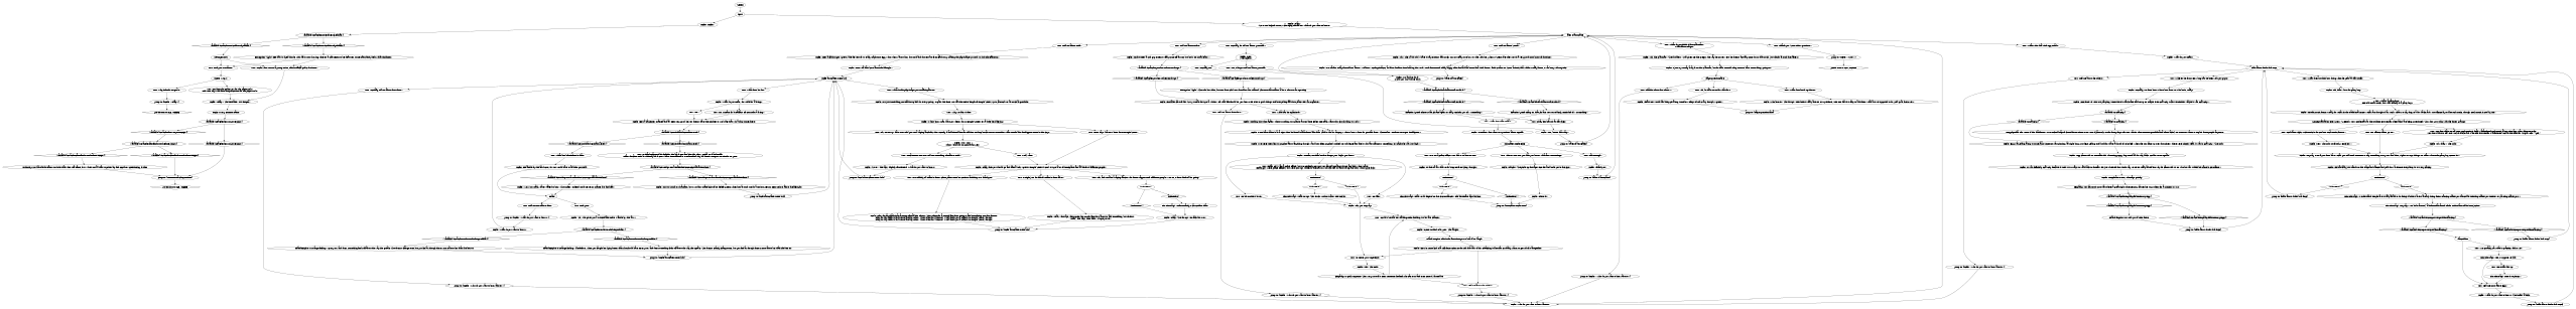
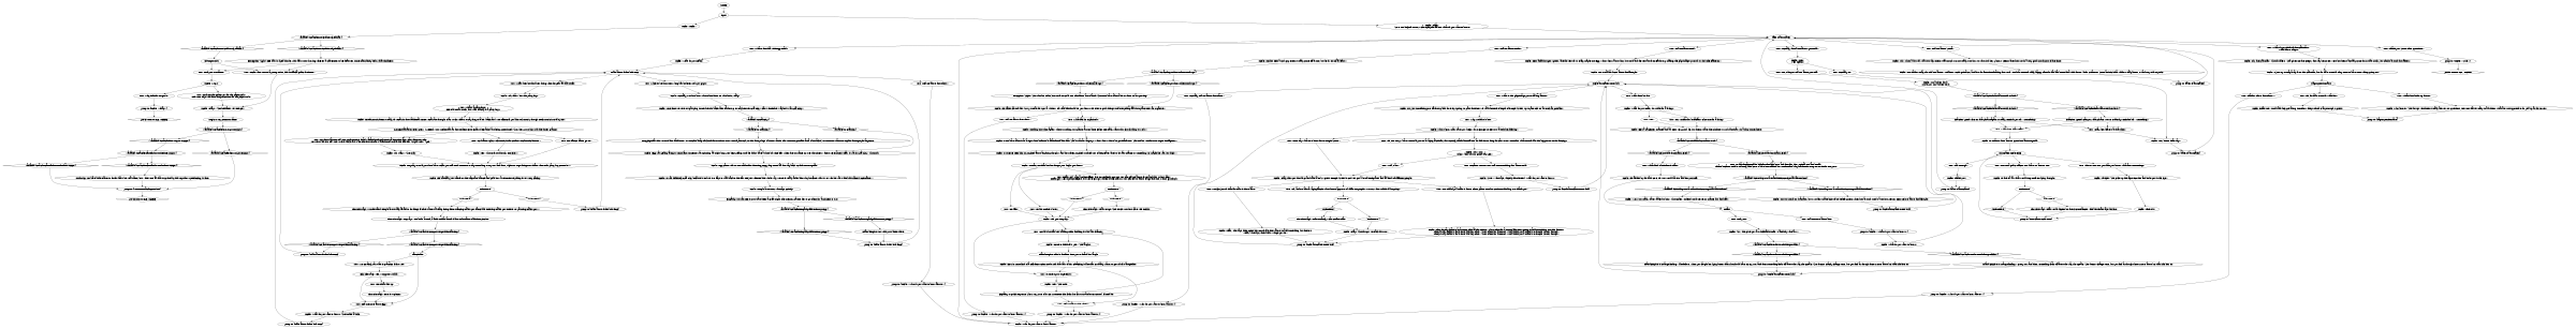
  digraph {
    n1 [label=START]
    n2 [label=input]
    n3 [label="Acele: \"Acele.\""]
    n4 [label="Acele: \"Okay.\"\n\"Sure. You helped us out, I can repay the favour. What do you want to know?\""]
    n5 [label="Variable[\"ice.acele_noticed_her_dyed_hair\"]"]
    n6 [label="tales of associates"]
    n7 [label="You: \"Actually, do tell me about *yourself*.\""]
    n8 [label="You: \"Tell me about Soona.\""]
    n9 [label="You: \"What do you think of the crab-man?\"\n\"What about Tiago?\""]
    n10 [label="You: \"Thank you. Some other questions.\""]
    n11 [label="You: \"What's the deal with Egg Head?\""]
    n12 [label="You: \"Tell me about Andre.\""]
    n13 [label="You: \"Tell me about Noid.\""]
    n14 [label="Acele: \"Me?\"\n\"Me? Again?\""]
    n15 [label="Acele: \"Uh... she's a bit odd, I have to say. Doesn't talk much. I'm not really sure how to vibe with her, y'know? Seems like she's not in a very good mood most of the time.\""]
    n16 [label="Acele: \"Oh, the crab-man.\" She shudders. \"Still gives me the creeps, the way he moves... But he doesn't actually come down that much, just climbs around the rafters.\""]
    n17 [label="Jump to: [Acele: \"\"Sure.\"\"]"]
    n18 [label="Acele: \"What do you mean?\""]
    n19 [label="Acele: \"Andre? He's a cool guy. Doesn't really come off as one, but he is. To me at least...\""]
    n20 [label="Acele: \"He's a Faubourger I guess, like the rest of us. Okay, maybe not Egg, I don't know about him, but Noid and the rest are from Faubourg, making the pilgrimage up north to visit The Paliseum.\""]
    n21 [label="Kim Kitsuragi: \"Tore it to pieces.\""]
    n22 [label="You: \"Tell me more about Egg.\""]
    n23 [label="Acele: \"What do you want to know?\" She smiles a little."]
    n24 [label="You: \"What does he do?\""]
    n25 [label="Acele: \"What do you mean, 'do'? Like for a living?\""]
    n26 [label="You: \"Yes.\""]
    n27 [label="You: \"No, I meant for breakfast. Of course for a living.\""]
    n28 [label="Acele: \"What do you want to know?\""]
    n29 [label="Acele associates NOID hub"]
    n30 [label="You: \"What is this pilgrimage you're talking about?\""]
    n31 [label="You: \"Actually, tell me about the others.\""]
    n32 [label="tellin about dudes hub EGG"]
    n33 [label="You: \"Tell me about the others.\""]
    n34 [label="You: \"What does he think he's doing when he yells all that stuff?\""]
    n35 [label="You: \"Where's he from? How long has he been with you guys?\""]
    n36 [label="Jump to: [Acele: \"\"Who do you want to know about?\"\"]"]
    n37 [label="Acele: \"Who do you want to know about?\""]
    n38 [label="Kim Kitsuragi: \"Unfortunately, I can confirm that.\""]
    n39 [label="Acele: \"Okay.\" She shrugs. \"To each his own.\""]
    n40 [label="Jump to: [Acele associates NOID hub]"]
    n41 [label="You: \"Actually, no.\""]
    n42 [label="Acele: \"Yes, better that way...\""]
    n43 [label="Jump to: [tales of associates]"]
    n44 [label="Acele: \"One time we were out partying, somewhere in backwater Faubourg. Or maybe even Coal City, I can't remember. Maybe it was Coal City...\""]
    n45 [label="Variable[\"tc.coal_city\"]"]
    n46 [label="Variable[\"tc.coal_city\"]" shape=diamond]
    n47 [label="!(Variable[\"tc.coal_city\"])" shape=diamond]
    n48 [label="Acele: \"Egg was yelling along to some jams someone was spinning, all night long. Just kept yelling until he didn't have a shred of voice left. When the sun came up over the mines... there were mines? Yeah, it was in Coal City!\" She nods."]
    n49 [label="Encyclopedia: The worst of the *banlieues*. A wretched heap of closed-down mines even west of Jamrock, on the dusty slope of Mont Martin. The remotest possible area of Revachol, no one even wants to exploit those people anymore."]
    n50 [label="Acele: \"Egg came with us. He made this wheezing puppy dog sound all the way back. Couldn't even speak.\""]
    n51 [label="Acele: \"He abides by the hard core, sir. You would have to ask him yourself.\""]
    n52 [label=meant]
    n53 [label="You: \"Tell me more about him.\""]
    n54 [label="You: \"And you?\""]
    n55 [label="You: \"What kind of mindset is that?\""]
    n56 [label="Jump to: [Acele: \"\"What do you want to know?\"\"]"]
    n57 [label="Acele: \"Sir,\" she gives you a switchblade smile. \"I abide by *the law*.\""]
    n58 [label="Acele: \"It means I don't answer questions about myself.\""]
    n59 [label="Associates Acele HUB"]
    n60 [label="You: \"There's more to you than you let on. What am I not seeing?\""]
    n61 [label="You: \"Fair enough.\""]
    n62 [label="You: \"But I'm a police officer. You *have* to answer me.\""]
    n63 [label="You: \"No offence taken, go on.\""]
    n64 [label="Acele: \"Anyway, even if you don't have vocals you still need someone to say something every now and then, right? To urge things on. That's where the party boy comes in...\""]
    n65 [label="Acele: \"He basically just stands on the stage and dances and yells how awesome everything is. It's very catchy.\""]
    n66 [label="You: \"Yes, I forgot. Tell me about yourself.\""]
    n67 [label="Acele: \"It's just something poor Faubourg kids do every spring, to pass the time. We walk the entire length of Boogie Street, up to Jamrock. Or as much as possible.\""]
    n68 [label="You: \"Why wouldn't it be?\""]
    n69 [label="Jump to: [Associates Acele HUB]"]
    n70 [label="Acele: \"I've never seen him so psyched about anything though -- and he's often psyched. Looked sort of desperate, like it's his last chance or something. Or maybe he was just high...\""]
    n71 [label="Acele: \"I mean, not that he does drugs. Just *high* you know.\""]
    n72 [label="You: \"Relax, girl. I am a police officer, but I'm perfectly corrupt. You can tell me about drugs and shit, I don't care.\"\n\"Relax girl. We're police officers, but we're corrupt, rotten to the marrow. You can tell us about drugs and shit, I don't give fuck.\""]
    n73 [label="You: \"On his mother's love?\""]
    n74 [label="You: \"On life?\""]
    n75 [label="Acele: \"Okay, then you should go and take a look, I guess. Boogie Street is cool. It's got a lot of immigrants and all kinds of different people.\""]
    n76 [label="You: \"Oh, and I'm also a raging fascist who doesn't approve of *different people* -- so no, I don't think I'll be going.\""]
    n77 [label="You: \"It's unlikely I'll make it there. Chest pains. Need to continue drinking. But thank you.\""]
    n78 [label="You: \"I might just do that if I make it there alive.\""]
    n79 [label="IsKimHere()"]
    n80 [label="Acele: \"They do say death is an avenue. Like all the others.\" She's silent for a second like she's going to add something. But she doesn't.\n\"They do say death is an avenue like any other.\" She's silent for a second. \"I still think you'll make it to Boogie Street, though.\"\n\"They do say death is an avenue like any other.\" She's silent for a second. \"I still think you'll make it to Boogie Street, though.\""]
    n81 [label="Acele: \"Yeah,\" she says, then opens her mouth like she's about to add something, but doesn't.\n\"Yeah,\" she says, then adds: \"I hope you do.\""]
    n82 [label="Acele: \"Alright.\" She picks up the tape recorder and looks you in the eye..."]
    n83 [label="Acele: \"There is.\""]
    n84 [label="Inland Empire: A strange feeling... Every now and then, something feels off about the way she speaks. She doesn't change tone, but you feel as though there's more about her than she lets on."]
    n85 [label="Jump to: [Acele associates NOID hub]"]
    n86 [label="You: \"And your surname?\""]
    n87 [label="Acele: \"Why?\""]
    n88 [label="You: \"Why indeed? Forget it.\""]
    n89 [label="You: \"I'm from the police. It's for the paperwork.\"\n\"Did I not say I was from the police? It's for the paperwork.\" "]
    n90 [label="Jump to: [tiagosquestionnaire]"]
    n91 [label=tiagosquestionnaire]
    n92 [label="You: \"What does he do up there?\""]
    n93 [label="You: \"Thanks. About the others...\""]
    n94 [label="You: \"Oh, he talks to Noid? What for?\""]
    n95 [label="Acele: \"Who knows?\" She shrugs. \"He doesn't really answer our questions, see. Not that it's easy to ask them. What are we supposed to do, yell up at the tower?\""]
    n96 [label="JUMP OUT to ICE / ACELE" shape=diamond]
    n97 [label="Acele: \"I'm a silver bird.\"\n\"I told you, I'm a silver bird.\""]
    n98 [label="Variable[\"ice.acele_heard_about_silver_bird\"]"]
    n99 [label="IsKimHere()"]
    n100 [label="Acele: \"Uh, yes. Anyway.\""]
    n101 [label="Jump to: [Acele: \"\"Who do you want to know about?\"\"]"]
    n102 [label="Acele: \"He's a carpenter. Trained and all. He's very good, he just doesn't have the mindset to work like that -- in a shop somewhere.\""]
    n103 [label="Variable[\"ice.noid_hard_core_answered\"]"]
    n104 [label="Variable[\"ice.acele_noticed_her_dyed_hair\"]" shape=diamond]
    n105 [label="!(Variable[\"ice.acele_noticed_her_dyed_hair\"])" shape=diamond]
    n106 [label="Jump to: [Acele associates NOID hub]"]
    n107 [label="Acele: \"But earlier today she told me about... welkins?\" Acele grimaces, as if it's the first time hearing the word. \"And she seemed oddly happy. Like she had had some idea with those... little creatures. Some artistic idea. I didn't really listen, I was busy with my mic.\""]
    n108 [label="Jump to: [tellin about dudes hub EGG]"]
    n109 [label="Acele: \"It was definitely Coal City, because it took us two days to walk back to the Fau. He just wheezed the whole way, we never really asked him why he came with us. Or who he was. I think his name is Germaine...\""]
    n110 [label="Acele: \"People are sweet,\" she says quietly."]
    n111 [label="Empathy: You can see it must have been a great night. The memory causes her to go silent for a moment or two."]
    n112 [label="You: \"Tell me about the others.\""]
    n113 [label="You: \"Is that because of his beliefs? The hard core and the ribs, the... spinal cord and stuff?\"\n\"That's because Noid is violently hard core. I have internalized it. I understand why he doesn't stoop to servitude. Do you?\""]
    n114 [label="Variable[\"ice.noid_protorave_aesthetic_conceptualization_done\"]"]
    n115 [label="Variable[\"ice.noid_protorave_aesthetic_conceptualization_done\"]" shape=diamond]
    n116 [label="!(Variable[\"ice.noid_protorave_aesthetic_conceptualization_done\"])" shape=diamond]
    n117 [label=stillnoperchub]
    n118 [label="Perception (Sight): Her hair is dyed blonde, with dark roots showing. There's a coarseness to her features, some masculinity below that timidness."]
    n119 [label="You: \"Acele who? I'm not a young suitor, this is official police business.\""]
    n120 [label="Acele: \"Okay...\" She hesitates. \"It's Berger.\""]
    n121 [label="Reaction Speed: There's that phrase again. It really reminds you of... *something*."]
    n122 [label="You: \"What does that mean?\""]
    n123 [label="You: \"Okay, lets leave it at that then.\""]
    n124 [label="Logic: A very common name."]
    n125 [label="Variable[\"ice.acele_knows_youre_cops\"]"]
    n126 [label="Variable[\"ice.acele_knows_youre_cops\"]" shape=diamond]
    n127 [label="!(Variable[\"ice.acele_knows_youre_cops\"])" shape=diamond]
    n128 [label="Acele: \"Uh, okay...\" She nods."]
    n129 [label="IsKimHere()"]
    n130 [label="You: \"You don't have to tell *me* rock music is dead. I abandoned rock music a long time ago. Can't disco to rock!\"\n\"You don't have to tell *me* rock is backward. I am The Futureman. I abandoned rock in the Thirties. Stupid rock.\" (Spit.)"]
    n131 [label="Conceptualization: Ptew ptew! Sweeesh! Your credentials as the resident Futureman of Revachol are being questioned. Show her you're hip with the times, gramps!"]
    n132 [label="You: \"God damn right, rock music is the coolest. Rock music forever!\""]
    n133 [label="Acele: \"Yes.\" She nods studiously. \"Forever...\""]
    n134 [label="IsKimHere()" shape=diamond]
    n135 [label="!(IsKimHere())" shape=diamond]
    n136 [label="IsKimHere()"]
    n137 [label="IsKimHere()" shape=diamond]
    n138 [label="!(IsKimHere())" shape=diamond]
    n139 [label="Kim Kitsuragi: \"That would depend on the circumstances.\" The lieutenant taps his foot."]
    n140 [label="Variable[\"ice.acele_understood_she_good_lier\"]"]
    n141 [label="Variable[\"ice.acele_understood_she_good_lier\"]" shape=diamond]
    n142 [label="!(Variable[\"ice.acele_understood_she_good_lier\"])" shape=diamond]
    n143 [label="Inland Empire: A strange feeling... like before, when you caught her lying better than she should have. Every now and then something feels off about the way she speaks. She doesn't exactly change tone, but you feel as though there's more about her than she lets on."]
    n144 [label="Variable[\"ice.acele_cant_find_out_she_knew_cops\"]"]
    n145 [label="Variable[\"ice.acele_cant_find_out_she_knew_cops\"]" shape=diamond]
    n146 [label="!(Variable[\"ice.acele_cant_find_out_she_knew_cops\"])" shape=diamond]
    n147 [label="Jump to: [MAINHUB-acelequestions]"]
    n148 [label="Authority: You have little reason to doubt that's her real name, but... she's not all that surprised by this cop-show questioning, is she?"]
    n149 [label="JUMP OUT to ICE / ACELE" shape=diamond]
    n150 [label="Acele: \"He's real hard core about the lifestyle.\""]
    n151 [label="Acele: \"Beats me... Noid said they get along, somehow. They're both crazy enough, I guess.\""]
    n152 [label="Acele: \"Come to think of it, yes!\" She laughs."]
    n153 [label="Inland Empire: This is the first time you've heard her laugh."]
    n154 [label="Acele: \"He's in some kind of a self-destruction mode with that hair of his. Bleaching it like that. Probably wants to get rid of it altogether.\""]
    n155 [label="You: \"Could it be that he's balding? Him thinking it's his last chance?\""]
    n156 [label="Kim Kitsuragi: \"Anyway...\" He looks around, a little embarrassed of the enthusiasm of his interjection."]
    n157 [label="Variable[\"ice.andre_composure_got_kim_dancing\"]"]
    n158 [label="Variable[\"ice.andre_composure_got_kim_dancing\"]" shape=diamond]
    n159 [label="!(Variable[\"ice.andre_composure_got_kim_dancing\"])" shape=diamond]
    n160 [label="Acele: \"Sure...\" she says, slightly disoriented. \"What do you want to know?\""]
    n161 [label="Jump to: [Acele associates NOID hub]"]
    n162 [label="Jump to: [Acele: \"\"Okay.\"\"]"]
    n163 [label="Acele: \"I just try to stay away from the crab-man, but he talks to Noid. They seem to have some 'thing' going on.\""]
    n164 [label="Kim Kitsuragi: \"I understand. People are usually afraid to do things if others aren't already doing them. Dancing makes you dance like sneezing makes you sneeze. Or yawning makes you...\""]
    n165 [label="Variable[\"ice.acele_empathy_felt_memory_egg\"]"]
    n166 [label="Variable[\"ice.acele_empathy_felt_memory_egg\"]" shape=diamond]
    n167 [label="!(Variable[\"ice.acele_empathy_felt_memory_egg\"])" shape=diamond]
    n168 [label="Acele: \"I don't know man, have you *been* down Boogie Street? It's a little bewildering.\""]
    n169 [label=danceitkim]
    n170 [label="You: \"We certainly saw that in practice, didn't we?\""]
    n171 [label="Kim Kitsuragi: \"Yes, I suppose we did.\""]
    n172 [label="Variable[\"ice.acele_you_know_shes_on_drugs\"]"]
    n173 [label="Variable[\"ice.acele_you_know_shes_on_drugs\"]" shape=diamond]
    n174 [label="!(Variable[\"ice.acele_you_know_shes_on_drugs\"])" shape=diamond]
    n175 [label="Acele: \"Is there a law that would stop me from lying, though?\""]
    n176 [label="Jump to: [Acele: \"\"Who do you want to know about?\"\"]"]
    n177 [label="Variable[\"ice.acele_heard_about_silver_bird\"]" shape=diamond]
    n178 [label="!(Variable[\"ice.acele_heard_about_silver_bird\"])" shape=diamond]
    n179 [label="IsKimHere()" shape=diamond]
    n180 [label="!(IsKimHere())" shape=diamond]
    n181 [label="IsKimHere()" shape=diamond]
    n182 [label="!(IsKimHere())" shape=diamond]
    n183 [label="Variable[\"ice.noid_hard_core_answered\"]" shape=diamond]
    n184 [label="!(Variable[\"ice.noid_hard_core_answered\"])" shape=diamond]
    n185 [label="Reaction Speed: Hang on, that phrase. You're suddenly reminded of... *something*."]
    n186 [label="Jump to: [tales of associates]"]
    n187 [label="You: \"Oh, I'm sorry... have I not told you I'm a raging alcoholic who recently drank himself into an oblivion so deep he can't even remember what sounds like the biggest street in the city?\""]
    n188 [label="You: \"Let's say I *haven't* been down Boogie Street.\""]
    n189 [label="Acele: \"Uh... no?\"\n\"Uhm... kind of? I'm gonna say: yes.\""]
    n190 [label="Perception (Sight): She rubs her sides, but not from cold. Her shoulders are relaxed. She must have taken a hit or she's on an upswing."]
    n191 [label="Acele: \"He takes care of shit. Sorry, I mean he's got a *vision*. Of what life should be, you know? He tries to push things until everything falls into place. He's an organizer.\""]
    n192 [label="You: \"What has he organized?\""]
    n193 [label="You: \"Is Andre your boyfriend?\""]
    n194 [label="You: \"Tell me about the others.\""]
    n195 [label="Acele: \"Thank you.\""]
    n196 [label="Jump to: [tales of associates]"]
    n197 [label="JUMP OUT to ICE / ACELE" shape=diamond]
    n198 [label="Acele: \"Actually, we don't know where he's from. Or who he is, really.\""]
    n199 [label="You: \"Because I'm not. Now tell me something else about Noid.\""]
    n200 [label="You: \"Well, I am.\""]
    n201 [label="Jump to: [tellin about dudes hub EGG]"]
    n202 [label="You: \"What's a party boy?\"\n\"He told me as much, but what exactly is a party boy?\""]
    n203 [label="Acele: \"Anodic music doesn't really do vocals in the traditional sense. Vocals are thought of as *rock*. That's to say they're a bit *backward*. No offence if you like rock music, though. Rock music is cool by me.\""]
    n204 [label="Inland Empire: You wish you'd been there."]
    n205 [label="Jump to: [tellin about dudes hub EGG]"]
    n206 [label="Kim Kitsuragi: \"Yeah. Drugs. Shit. Fuck. We don't care.\" He smirks."]
    n207 [label="Acele: \"Yes.\" She nods."]
    n208 [label="You: \"Tore that shit up.\""]
    n209 [label="Empathy: A quick response. She's very sure of it. He's someone she feels she can trust and even control, if need be."]
    n210 [label="Jump to: [Acele: \"\"Who do you want to know about?\"\"]"]
    n211 [label="Acele: \"Oh, that... he's the party boy.\""]
    n212 [label="Jump to: [tellin about dudes hub EGG]"]
    n213 [label="Acele: \"Must have taken it as a sign when he found it abandoned like that. Said it was an *augury*. I don't know where he got that from.\" She smiles. \"Andre's not super intelligent...\""]
    n214 [label="Jump to: [Acele: \"\"Who do you want to know about?\"\"]"]
    n215 [label="Acele: \"Nothing. But then again... there's nothing to organize around here either. He really wants this church thing to work...\""]
    n216 [label="Acele: \"Wow. You really *have* talked to him.\" She smiles. \"Indeed. Noid serves no master but the beat.\""]
    n217 [label="Acele: \"Not to sound too dramatic, but I wouldn't make light of his belief system when he's around. Noid's a serious person. He's serious about the lifestyle.\""]
    n1 -> n2
    n2 -> n3
    n2 -> n4
    n3 -> n5
    n4 -> n6
    n5 -> n104
    n5 -> n105
    n6 -> n7
    n6 -> n8
    n6 -> n9
    n6 -> n10
    n6 -> n11
    n6 -> n12
    n6 -> n13
    n7 -> n14
    n8 -> n15
    n9 -> n16
    n10 -> n17
    n11 -> n18
    n12 -> n19
    n13 -> n20
    n14 -> n41
    n14 -> n66
    n15 -> n107
    n16 -> n163
    n17 -> n96
    n18 -> n32
    n19 -> n172
    n20 -> n150
    n21 -> n22
    n22 -> n23
    n23 -> n108
    n24 -> n25
    n25 -> n26
    n25 -> n27
    n26 -> n102
    n27 -> n102
    n28 -> n29
    n29 -> n24
    n29 -> n30
    n29 -> n31
    n30 -> n67
    n31 -> n176
    n32 -> n33
    n32 -> n34
    n32 -> n35
    n33 -> n36
    n34 -> n211
    n35 -> n198
    n36 -> n37
    n37 -> n6
    n38 -> n39
    n39 -> n40
    n40 -> n29
    n41 -> n42
    n42 -> n43
    n43 -> n6
    n44 -> n45
    n45 -> n46
    n45 -> n47
    n46 -> n48
    n47 -> n49
    n48 -> n50
    n49 -> n48
    n50 -> n109
    n51 -> n52
    n52 -> n53
    n52 -> n54
    n53 -> n56
    n54 -> n57
    n55 -> n51
    n56 -> n28
    n57 -> n140
    n58 -> n59
    n59 -> n60
    n59 -> n61
    n59 -> n62
    n60 -> n82
    n61 -> n195
    n62 -> n175
    n63 -> n64
    n64 -> n65
    n65 -> n129
    n66 -> n97
    n67 -> n68
    n68 -> n168
+   n69 -> n59
    n70 -> n71
    n71 -> n72
    n71 -> n73
    n71 -> n74
    n72 -> n99
    n73 -> n100
    n74 -> n100
    n75 -> n76
    n75 -> n77
    n75 -> n78
    n76 -> n79
    n77 -> n80
    n78 -> n81
    n79 -> n179
    n79 -> n180
    n80 -> n40
    n81 -> n40
    n82 -> n83
    n83 -> n69
    n84 -> n85
    n85 -> n29
    n86 -> n87
    n87 -> n88
    n87 -> n89
    n88 -> n162
    n89 -> n120
    n91 -> n92
    n91 -> n93
    n91 -> n94
    n92 -> n95
    n93 -> n210
    n94 -> n151
    n95 -> n90
    n97 -> n98
    n98 -> n177
    n98 -> n178
    n99 -> n181
    n99 -> n182
    n100 -> n155
    n100 -> n193
    n101 -> n37
    n102 -> n103
    n103 -> n183
    n103 -> n184
    n104 -> n117
    n105 -> n118
    n106 -> n29
    n107 -> n186
    n108 -> n32
    n109 -> n110
    n110 -> n111
    n111 -> n165
    n112 -> n101
    n113 -> n114
    n114 -> n115
    n114 -> n116
    n115 -> n216
    n116 -> n217
    n117 -> n86
    n117 -> n119
    n118 -> n86
    n118 -> n119
    n119 -> n120
    n120 -> n124
    n121 -> n122
    n121 -> n123
    n122 -> n58
    n123 -> n42
    n124 -> n125
    n125 -> n126
    n125 -> n127
    n126 -> n147
    n127 -> n144
    n128 -> n64
    n129 -> n134
    n129 -> n135
    n130 -> n128
    n131 -> n63
    n131 -> n130
    n131 -> n132
    n132 -> n133
    n133 -> n64
    n134 -> n164
    n135 -> n201
    n136 -> n137
    n136 -> n138
    n137 -> n139
    n138 -> n69
    n139 -> n69
    n140 -> n141
    n140 -> n142
    n141 -> n143
    n142 -> n84
    n143 -> n85
    n144 -> n145
    n144 -> n146
    n145 -> n147
    n146 -> n148
    n147 -> n149
    n148 -> n147
    n150 -> n29
    n151 -> n90
    n152 -> n153
    n153 -> n154
    n154 -> n193
    n154 -> n194
    n155 -> n152
    n156 -> n157
    n157 -> n158
    n157 -> n159
    n158 -> n169
    n159 -> n212
    n160 -> n161
    n161 -> n29
    n162 -> n197
    n163 -> n91
    n164 -> n156
    n165 -> n166
    n165 -> n167
    n166 -> n204
    n167 -> n205
    n168 -> n187
    n168 -> n188
    n169 -> n22
    n169 -> n170
    n170 -> n171
    n171 -> n22
    n171 -> n208
    n172 -> n173
    n172 -> n174
    n173 -> n190
    n174 -> n191
    n175 -> n136
    n176 -> n37
    n177 -> n121
    n178 -> n185
    n179 -> n38
    n180 -> n39
    n181 -> n206
    n182 -> n100
    n183 -> n113
    n184 -> n55
    n185 -> n122
    n185 -> n123
    n186 -> n6
    n187 -> n189
    n188 -> n75
    n189 -> n199
    n189 -> n200
    n190 -> n191
    n191 -> n112
    n191 -> n192
    n192 -> n215
    n193 -> n207
    n194 -> n214
    n195 -> n196
    n196 -> n6
    n198 -> n44
    n199 -> n160
    n200 -> n75
    n201 -> n32
    n202 -> n203
    n203 -> n131
    n204 -> n205
    n205 -> n32
    n206 -> n100
    n207 -> n209
    n208 -> n21
    n209 -> n155
    n209 -> n194
    n210 -> n37
    n211 -> n202
    n212 -> n32
    n213 -> n70
    n214 -> n37
    n215 -> n213
    n216 -> n52
    n217 -> n106
  }
